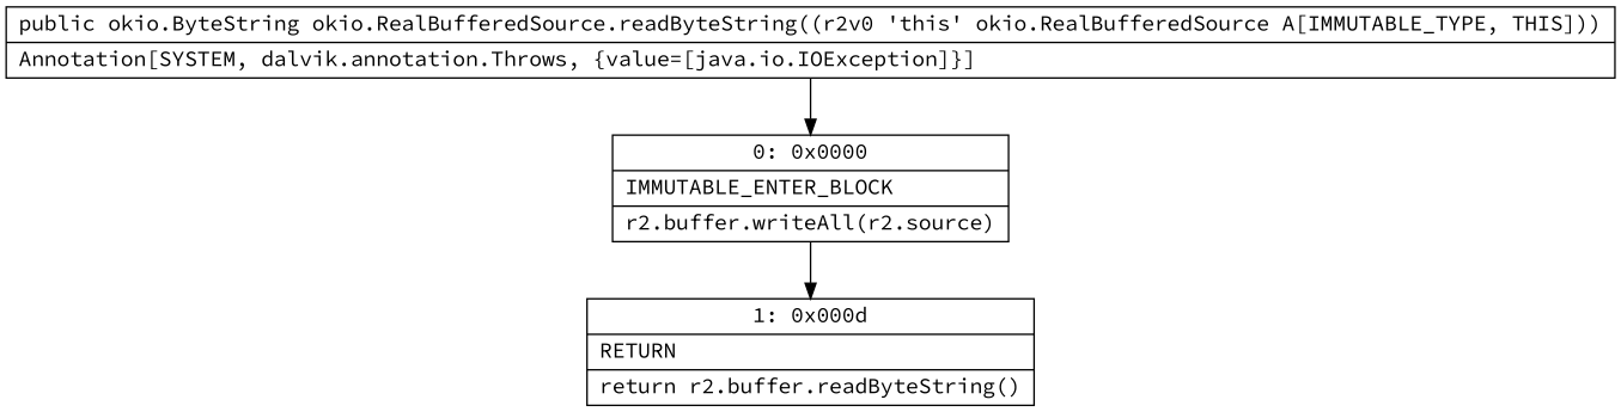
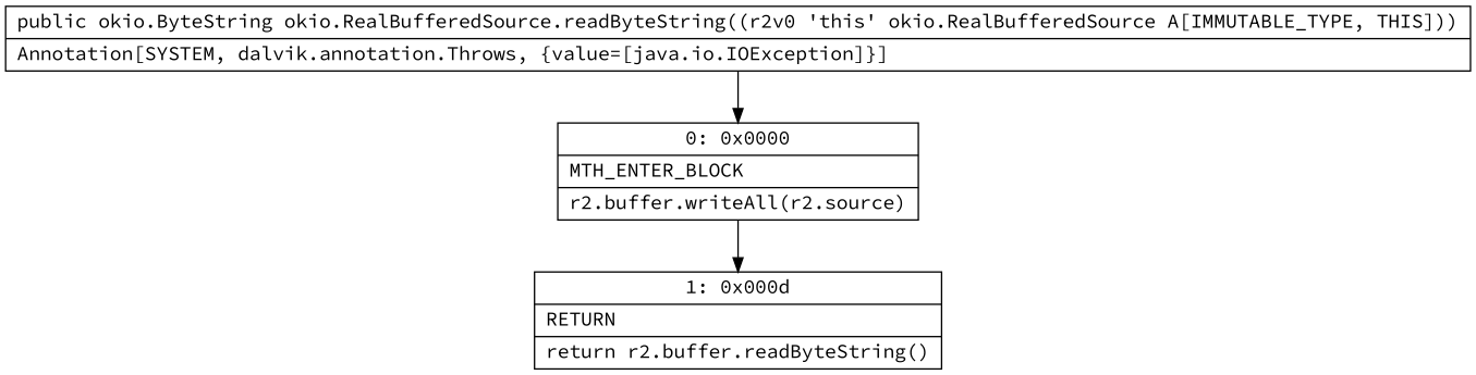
  digraph {
    fontname="Source Code Pro"
    node [shape=record fontname="Source Code Pro"]
    edge [fontname="Source Code Pro"]
-   n1 [label="{0\:\ 0x0000|IMMUTABLE_ENTER_BLOCK\l|r2.buffer.writeAll(r2.source)\l}"]
+   n1 [label="{0\:\ 0x0000|MTH_ENTER_BLOCK\l|r2.buffer.writeAll(r2.source)\l}"]
    n2 [label="{1\:\ 0x000d|RETURN\l|return r2.buffer.readByteString()\l}"]
    n3 [label="{public okio.ByteString okio.RealBufferedSource.readByteString((r2v0 'this' okio.RealBufferedSource A[IMMUTABLE_TYPE, THIS]))  | Annotation[SYSTEM, dalvik.annotation.Throws, \{value=[java.io.IOException]\}]\l}"]
    n1 -> n2
    n3 -> n1
  }
